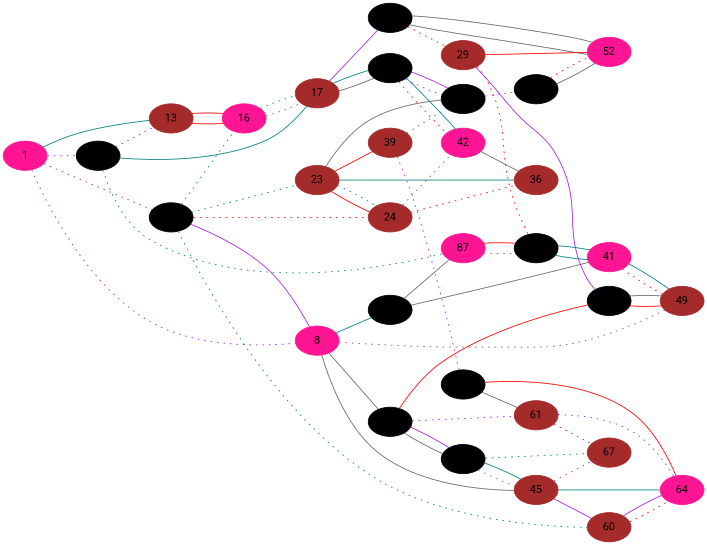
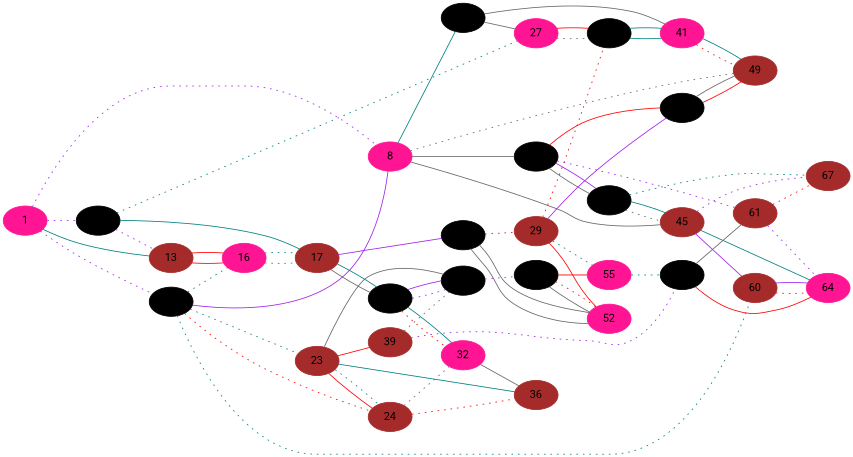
  graph {
    fontname=Roboto
    rankdir=LR
    node [color=black fontname=Roboto style=filled]
    edge [color=teal fontname=Roboto style=solid]
    1 [color=deeppink super="+7+2"]
    4 [super="+15+5"]
    8 [color=deeppink super="+25+9"]
    10 [super="+11"]
    13 [color=brown super="+14"]
    16 [color=deeppink]
    23 [color=brown super="+34"]
    24 [color=brown super="+33"]
    60 [color=brown]
    26
    43 [super="+59"]
    45 [color=brown super="+68"]
    49 [color=brown]
    17 [color=brown super="+18"]
-   27 [color=deeppink label=87]
+   27 [color=deeppink]
    36 [color=brown]
    39 [color=brown super="+54"]
    40 [super="+50"]
-   32 [color=deeppink label=42]
+   32 [color=deeppink]
    64 [color=deeppink super="+66"]
    41 [color=deeppink]
    48
    44
    61 [color=brown super="+62"]
    67 [color=brown]
    28
    31
    30
    29 [color=brown super="+46"]
    52 [color=deeppink]
    57 [super="+58+65"]
    51
+   55 [color=deeppink super="+56"]
    1 -- 4 [color=purple style=dotted]
    1 -- 8 [color=purple style=dotted]
    1 -- 10 [color=purple style=dotted weight=2]
    1 -- 13
    4 -- 8 [color=purple weight=2]
    4 -- 16 [style=dotted]
    4 -- 23 [style=dotted]
    4 -- 24 [color=red style=dotted]
    4 -- 60 [style=dotted]
    8 -- 26
    8 -- 43 [color=gray40]
    8 -- 45 [color=gray40]
    8 -- 49 [color=gray40 style=dotted]
    10 -- 13 [color=purple style=dotted weight=2]
    10 -- 17
    10 -- 27 [style=dotted]
    13 -- 16 [color=red]
    13 -- 16 [color=red]
    16 -- 17 [color=gray40 style=dotted]
    16 -- 17 [style=dotted]
    23 -- 24 [color=red]
    23 -- 24 [style=dotted]
    23 -- 36
    23 -- 39 [color=red]
    23 -- 40 [color=gray40]
    24 -- 36 [color=red style=dotted]
    24 -- 32 [color=gray40 style=dotted]
    60 -- 64 [color=red style=dotted]
    60 -- 64 [color=purple]
    26 -- 27 [color=gray40]
    26 -- 41 [color=gray40]
    43 -- 48 [color=red]
    43 -- 44 [color=gray40]
    43 -- 44 [color=purple]
    43 -- 61 [color=purple style=dotted]
    45 -- 60 [color=purple]
    45 -- 64
    45 -- 67 [color=purple style=dotted]
    17 -- 28 [color=purple]
    17 -- 31 [color=gray40]
    17 -- 31
    27 -- 30 [color=gray40 style=dotted]
    27 -- 30 [color=red]
    39 -- 40 [color=gray40 style=dotted]
    39 -- 57 [color=purple style=dotted]
    40 -- 51 [color=purple style=dotted]
    32 -- 36 [color=gray40]
    41 -- 49 [color=red style=dotted]
    41 -- 49
    48 -- 49 [color=red]
    48 -- 49 [color=gray40]
    44 -- 45 [color=gray40 style=dotted]
    44 -- 45
    44 -- 67 [style=dotted]
    61 -- 64 [color=purple style=dotted]
    61 -- 67 [color=red style=dotted]
    28 -- 29 [color=red style=dotted]
    28 -- 52 [color=gray40]
    28 -- 52 [color=gray40]
    31 -- 40 [color=purple style=dotted]
    31 -- 40 [color=purple]
    31 -- 32 [color=red style=dotted]
    31 -- 32
    30 -- 41
    30 -- 41
    29 -- 48 [color=purple]
    29 -- 30 [color=red style=dotted]
    29 -- 52 [color=red]
+   29 -- 55 [style=dotted weight=2]
    57 -- 64 [color=red]
    57 -- 61 [color=gray40 weight=2]
    51 -- 52 [color=gray40]
    51 -- 52 [color=red style=dotted]
+   51 -- 55 [color=red]
+   55 -- 57 [style=dotted]
  }
